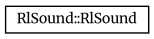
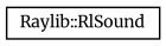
  digraph {
    rankdir=LR
    fontname=Merriweather
-   n1 [color=black fillcolor=white fontname=Merriweather fontsize=10 height=0.2 label="RlSound::RlSound" shape=record style=filled width=0.4]
+   n1 [color=black fillcolor=white fontname=Merriweather fontsize=10 height=0.2 label="Raylib::RlSound" shape=record style=filled width=0.4]
  }
